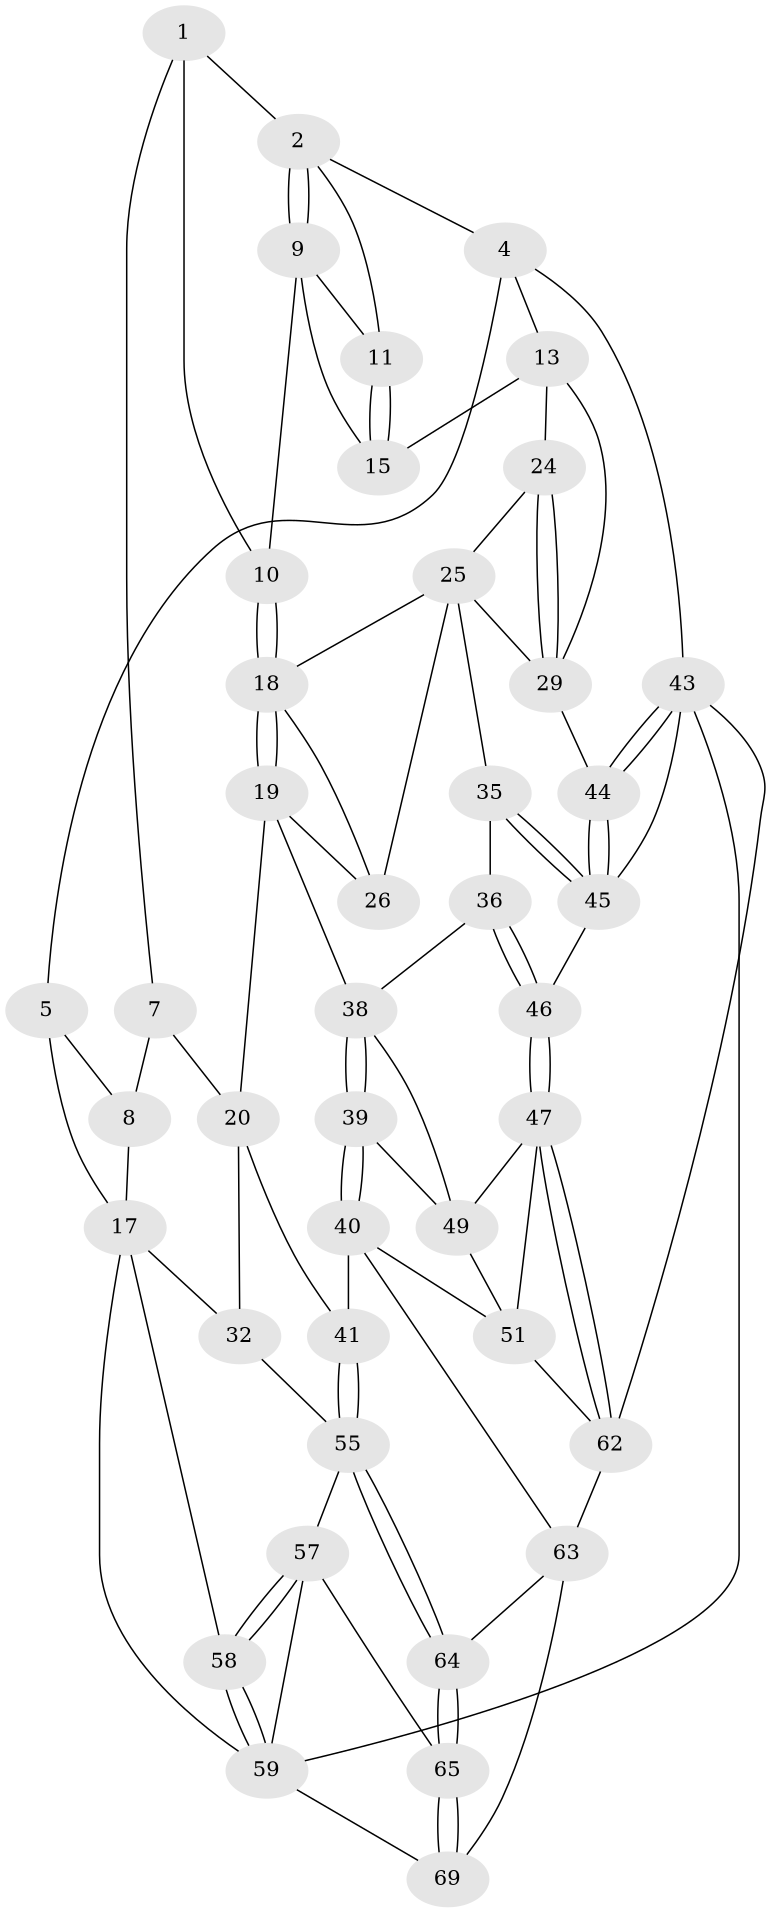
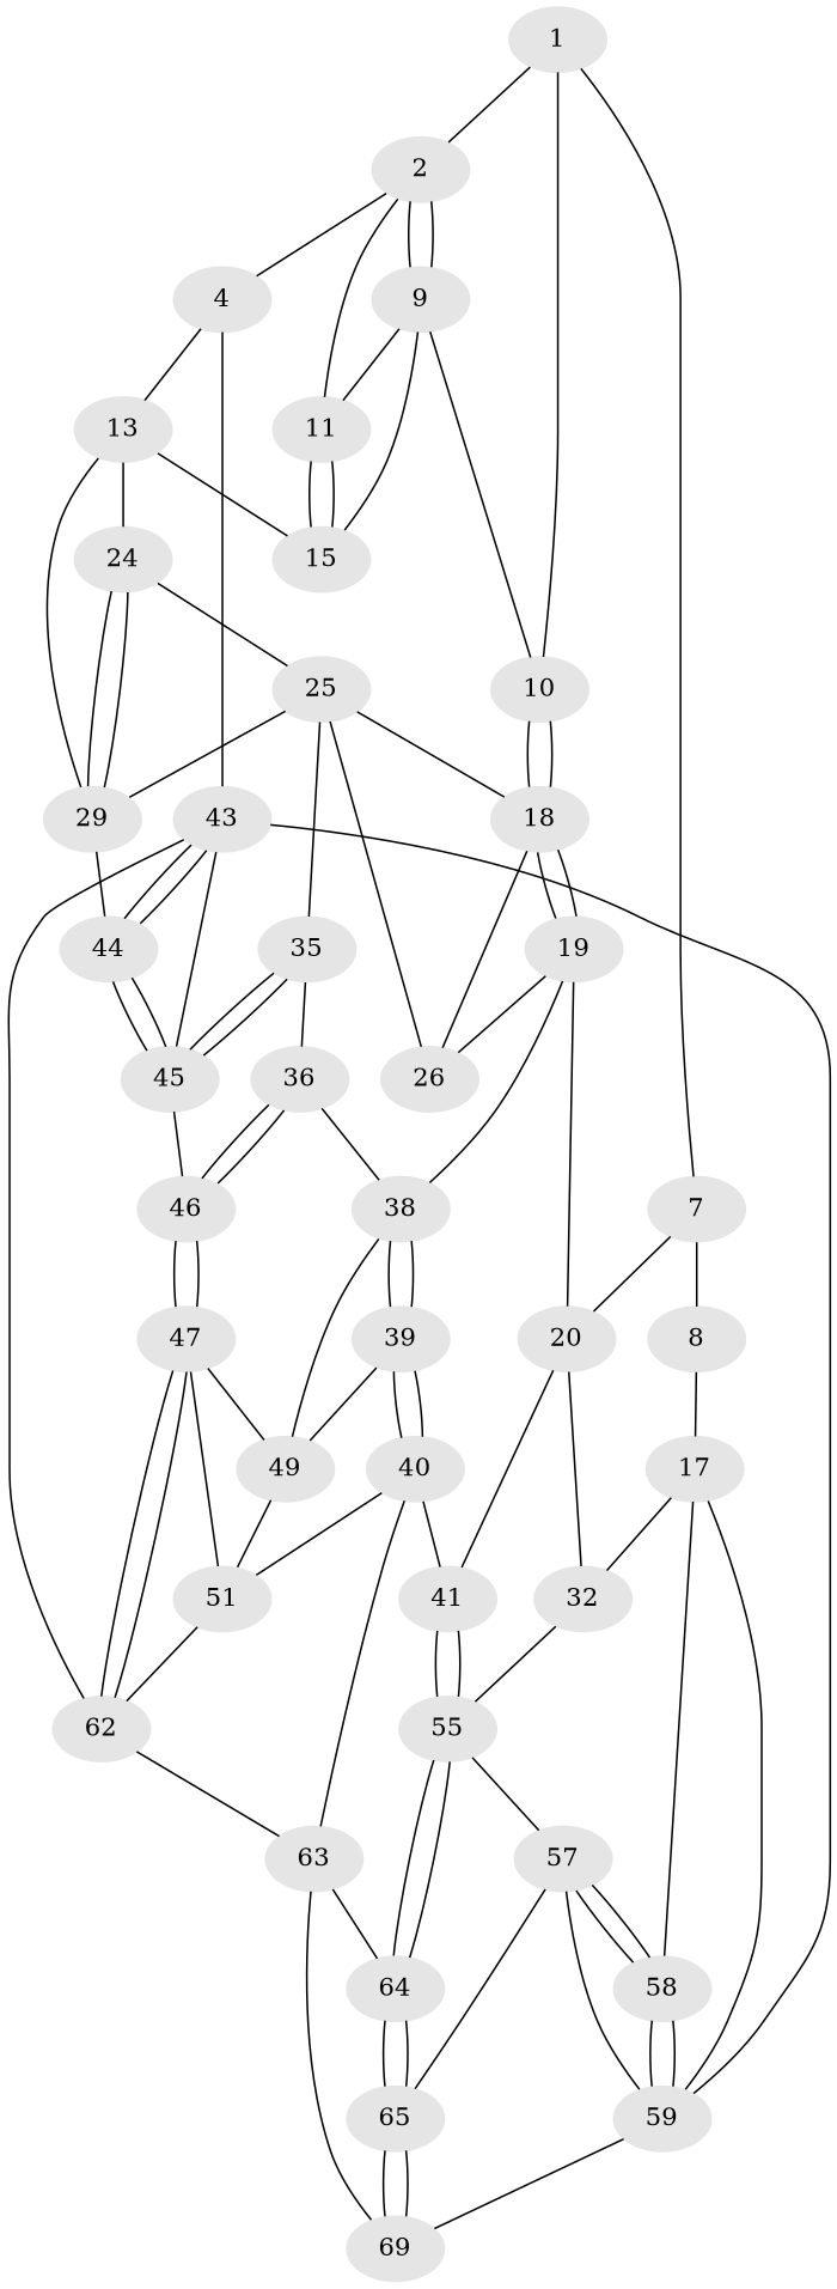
  graph {
    node [color=gray90 style=filled]
    1 [super="+6"]
    2 [super="+3"]
    7 [super="+21"]
    10
    4
    9 [super="+12"]
    11
    8 [super="+16"]
    20 [super="+31"]
    18 [super="+23"]
-   5
    13 [super="+14"]
    43 [super="+61"]
    15 [super="+22"]
    17 [super="+33"]
    24
    29 [super="+30"]
    59 [super="+60"]
    44
    45 [super="+53"]
    62 [super="+67"]
    32
    58
    41
    19 [super="+28"]
    26 [super="+27"]
    25 [super="+34"]
    55 [super="+56"]
    69
    38 [super="+42"]
    39
    49 [super="+50"]
    35
    36 [super="+37"]
    46
    57 [super="+66"]
    64
    47 [super="+48"]
    40 [super="+52"]
    51 [super="+54"]
    63 [super="+68"]
    65
    1 -- 2
    1 -- 7
    1 -- 10
    2 -- 4
    2 -- 9
    2 -- 9
    2 -- 11
    7 -- 8 [weight=2]
    7 -- 20
    10 -- 18
    10 -- 18
-   4 -- 5
    4 -- 13
    4 -- 43
    9 -- 10
    9 -- 11
    9 -- 15
    11 -- 15
    11 -- 15
    8 -- 17
    20 -- 32
    20 -- 41
    18 -- 19
    18 -- 19
    18 -- 26
-   5 -- 8
-   5 -- 17
    13 -- 15
    13 -- 24
    13 -- 29
    43 -- 59
    43 -- 44
    43 -- 44
    43 -- 45
    43 -- 62
    17 -- 59
    17 -- 32
    17 -- 58
    24 -- 29
    24 -- 29
    24 -- 25
    29 -- 44
    59 -- 69
    44 -- 45
    44 -- 45
    45 -- 46
    62 -- 63
    32 -- 55
    58 -- 59
    58 -- 59
    41 -- 55
    41 -- 55
    19 -- 20
    19 -- 26
    19 -- 38
    25 -- 18
    25 -- 29
    25 -- 26
    25 -- 35
    55 -- 57
    55 -- 64
    55 -- 64
    38 -- 39
    38 -- 39
    38 -- 49
    39 -- 49
    39 -- 40
    39 -- 40
    49 -- 51
    35 -- 45
    35 -- 45
    35 -- 36
    36 -- 38
    36 -- 46
    36 -- 46
    46 -- 47
    46 -- 47
    57 -- 59
    57 -- 58
    57 -- 58
    57 -- 65
    64 -- 65
    64 -- 65
    47 -- 62
    47 -- 62
    47 -- 49
    47 -- 51
    40 -- 41
    40 -- 51
    40 -- 63
    51 -- 62
    63 -- 69
    63 -- 64
    65 -- 69
    65 -- 69
  }
